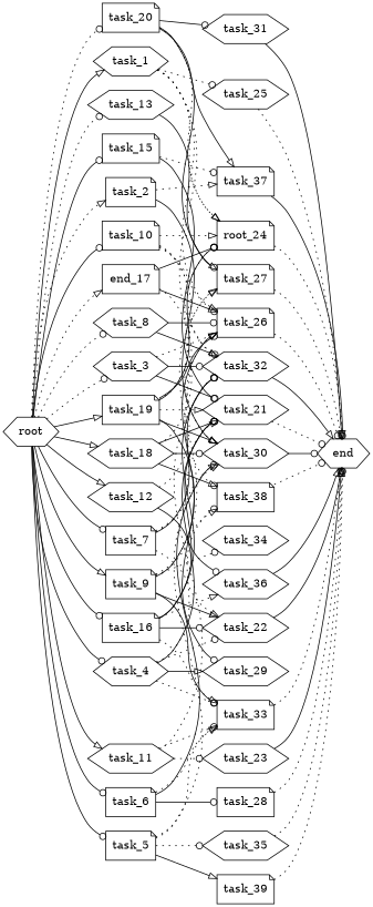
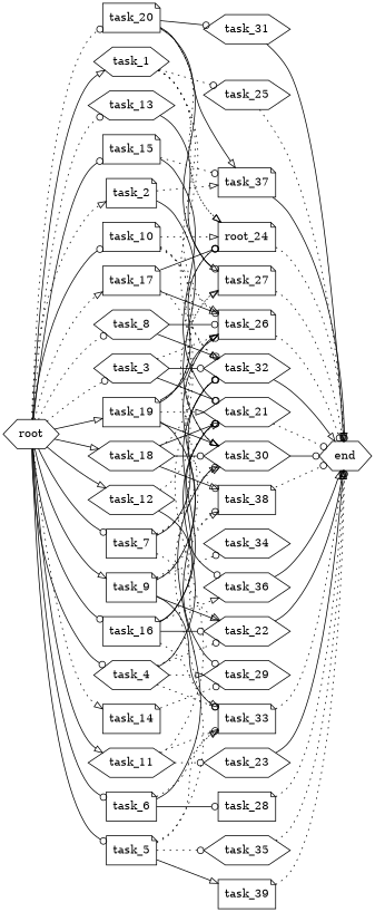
  digraph {
    rankdir=LR
    node [shape=hexagon]
    edge [arrowhead=odot style=dotted]
    root
    task_1
    task_2 [shape=note]
    task_3
    task_4
    task_5 [shape=note]
    task_6 [shape=note]
    task_7 [shape=note]
    task_8
    task_9 [shape=note]
    task_10 [shape=note]
    task_11
    task_12
    task_13
+   task_14 [shape=note]
    task_15 [shape=note]
    task_16 [shape=note]
-   task_17 [shape=note label=end_17]
+   task_17 [shape=note]
    task_18
    task_19 [shape=note]
    task_20 [shape=note]
    n22 [label=root_24 shape=note]
    task_25
    task_26 [shape=note]
    task_32
    task_30
    task_37 [shape=note]
    task_21
    task_22
    task_29
    task_33 [shape=note]
    task_38 [shape=note]
    task_35
    task_39 [shape=note]
    task_28 [shape=note]
    task_27 [shape=note]
    task_34
    task_23
    task_36
    task_31
    end
    root -> task_1 [arrowhead=onormal style=solid]
    root -> task_2 [arrowhead=onormal]
    root -> task_3
    root -> task_4 [style=solid]
    root -> task_5 [style=solid]
    root -> task_6 [style=solid]
    root -> task_7 [style=solid]
    root -> task_8
    root -> task_9 [arrowhead=onormal style=solid]
    root -> task_10 [style=solid]
    root -> task_11 [arrowhead=onormal style=solid]
    root -> task_12 [arrowhead=onormal style=solid]
    root -> task_13
+   root -> task_14 [arrowhead=onormal]
    root -> task_15 [style=solid]
    root -> task_16 [style=solid]
    root -> task_17 [arrowhead=onormal]
    root -> task_18 [arrowhead=onormal style=solid]
    root -> task_19 [arrowhead=onormal style=solid]
    root -> task_20
    task_1 -> n22 [arrowhead=onormal]
    task_1 -> task_25
    task_1 -> task_26
    task_1 -> task_32 [arrowhead=onormal]
    task_2 -> task_30 [arrowhead=onormal style=solid]
    task_2 -> task_37 [arrowhead=onormal]
    task_3 -> task_26 [arrowhead=onormal]
    task_3 -> task_32 [style=solid]
    task_3 -> task_21 [style=solid]
    task_4 -> task_21 [style=solid]
    task_4 -> task_22
-   task_4 -> task_29 [arrowhead=onormal style=solid]
+   task_4 -> task_29 [arrowhead=onormal]
    task_4 -> task_33
    task_4 -> task_38
    task_5 -> task_30 [arrowhead=onormal]
    task_5 -> task_33 [arrowhead=onormal]
    task_5 -> task_35
    task_5 -> task_39 [arrowhead=onormal style=solid]
    task_6 -> task_30 [style=solid]
    task_6 -> task_33 [arrowhead=onormal]
    task_6 -> task_28 [style=solid]
    task_7 -> task_32 [style=solid]
    task_7 -> task_30 [arrowhead=onormal]
    task_7 -> task_21 [arrowhead=onormal]
    task_7 -> task_22 [arrowhead=onormal]
    task_8 -> task_26 [style=solid]
    task_8 -> task_32 [arrowhead=onormal style=solid]
    task_9 -> task_26 [arrowhead=onormal style=solid]
    task_9 -> task_22 [arrowhead=onormal style=solid]
    task_9 -> task_33 [style=solid]
    task_9 -> task_38 [arrowhead=onormal]
    task_9 -> task_27 [arrowhead=onormal]
    task_9 -> task_34
    task_10 -> n22 [arrowhead=onormal]
    task_10 -> task_26 [arrowhead=onormal]
    task_10 -> task_32
    task_10 -> task_30 [arrowhead=onormal]
    task_11 -> task_32
    task_11 -> task_33
    task_11 -> task_23
    task_12 -> task_26 [arrowhead=onormal]
    task_12 -> task_36 [style=solid]
    task_13 -> task_27 [style=solid]
+   task_14 -> task_29
    task_15 -> task_37
    task_15 -> task_21 [style=solid]
    task_16 -> task_32 [style=solid]
    task_16 -> task_21 [style=solid]
    task_16 -> task_22 [style=solid]
    task_16 -> task_33 [arrowhead=onormal]
    task_16 -> task_36 [arrowhead=onormal]
    task_17 -> n22 [style=solid]
    task_17 -> task_26 [arrowhead=onormal style=solid]
    task_17 -> task_38
    task_18 -> n22
    task_18 -> task_30 [style=solid]
    task_18 -> task_21 [style=solid]
    task_18 -> task_38 [arrowhead=onormal style=solid]
    task_19 -> n22 [style=solid]
    task_19 -> task_26 [style=solid]
    task_19 -> task_30 [arrowhead=onormal style=solid]
    task_19 -> task_21 [arrowhead=onormal]
    task_19 -> task_29 [style=solid]
    task_19 -> task_27 [arrowhead=onormal]
    task_20 -> n22 [arrowhead=onormal]
    task_20 -> task_37 [arrowhead=onormal style=solid]
    task_20 -> task_27 [arrowhead=onormal style=solid]
    task_20 -> task_31 [style=solid]
    n22 -> end
    task_25 -> end [arrowhead=onormal]
    task_26 -> end
    task_32 -> end [arrowhead=onormal style=solid]
    task_30 -> end [style=solid]
    task_37 -> end [arrowhead=onormal style=solid]
    task_21 -> end
    task_22 -> end [arrowhead=onormal style=solid]
    task_33 -> end
    task_38 -> end
    task_35 -> end [arrowhead=onormal]
    task_39 -> end
    task_28 -> end
    task_27 -> end [arrowhead=onormal]
    task_23 -> end [arrowhead=onormal style=solid]
    task_36 -> end [arrowhead=onormal style=solid]
    task_31 -> end [style=solid]
  }
